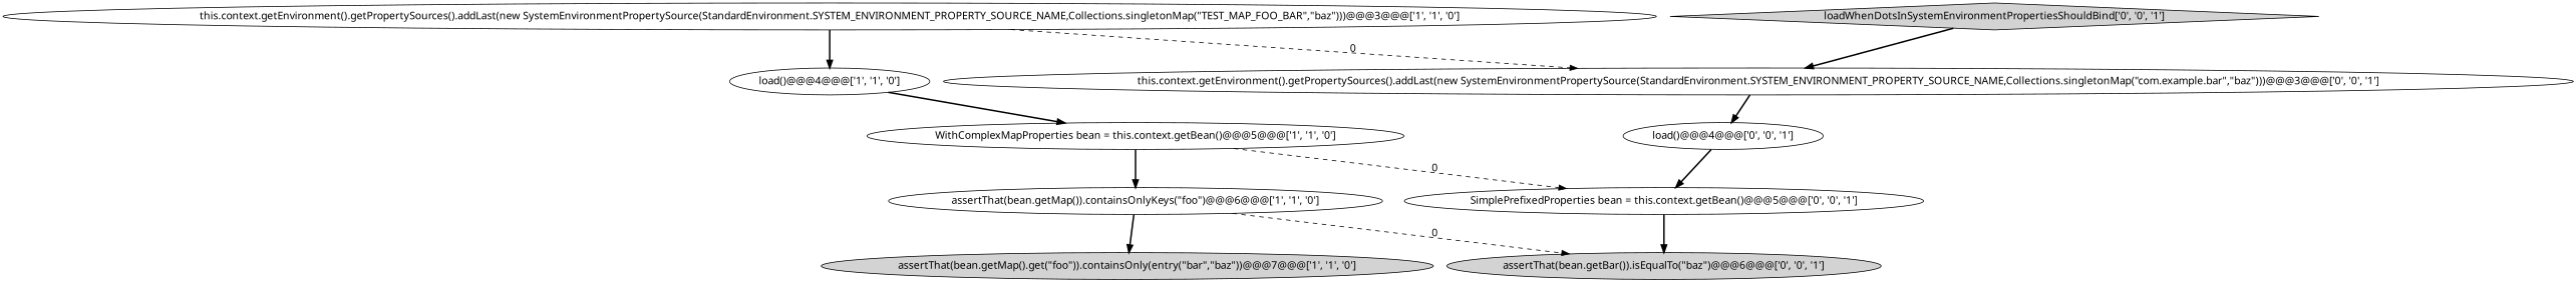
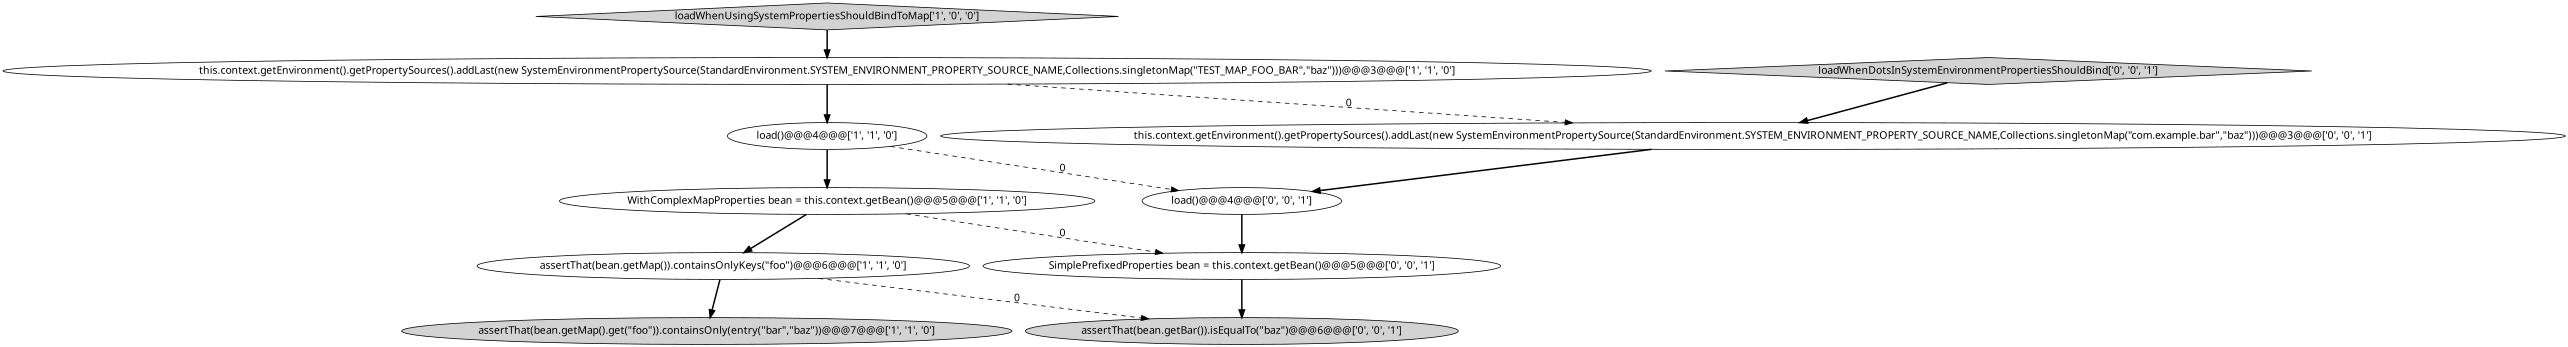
  digraph {
    fontname="Noto Sans"
    node [fillcolor=white fontname="Noto Sans" shape=ellipse style=filled]
    edge [fontname="Noto Sans" style=bold]
+   n1 [fillcolor=lightgray label="loadWhenUsingSystemPropertiesShouldBindToMap['1', '0', '0']" shape=diamond]
    n2 [label="this.context.getEnvironment().getPropertySources().addLast(new SystemEnvironmentPropertySource(StandardEnvironment.SYSTEM_ENVIRONMENT_PROPERTY_SOURCE_NAME,Collections.singletonMap(\"TEST_MAP_FOO_BAR\",\"baz\")))@@@3@@@['1', '1', '0']"]
    n3 [label="this.context.getEnvironment().getPropertySources().addLast(new SystemEnvironmentPropertySource(StandardEnvironment.SYSTEM_ENVIRONMENT_PROPERTY_SOURCE_NAME,Collections.singletonMap(\"com.example.bar\",\"baz\")))@@@3@@@['0', '0', '1']"]
    n4 [label="load()@@@4@@@['1', '1', '0']"]
    n5 [label="assertThat(bean.getMap()).containsOnlyKeys(\"foo\")@@@6@@@['1', '1', '0']"]
    n6 [fillcolor=lightgray label="assertThat(bean.getBar()).isEqualTo(\"baz\")@@@6@@@['0', '0', '1']"]
    n7 [fillcolor=lightgray label="assertThat(bean.getMap().get(\"foo\")).containsOnly(entry(\"bar\",\"baz\"))@@@7@@@['1', '1', '0']"]
    n8 [label="load()@@@4@@@['0', '0', '1']"]
    n9 [label="SimplePrefixedProperties bean = this.context.getBean()@@@5@@@['0', '0', '1']"]
    n10 [label="WithComplexMapProperties bean = this.context.getBean()@@@5@@@['1', '1', '0']"]
    n11 [fillcolor=lightgray label="loadWhenDotsInSystemEnvironmentPropertiesShouldBind['0', '0', '1']" shape=diamond]
+   n1 -> n2
    n2 -> n3 [label=0 style=dashed]
    n2 -> n4
    n3 -> n8
+   n4 -> n8 [label=0 style=dashed]
    n4 -> n10
    n5 -> n6 [label=0 style=dashed]
    n5 -> n7
    n8 -> n9
    n9 -> n6
    n10 -> n5
    n10 -> n9 [label=0 style=dashed]
    n11 -> n3
  }
